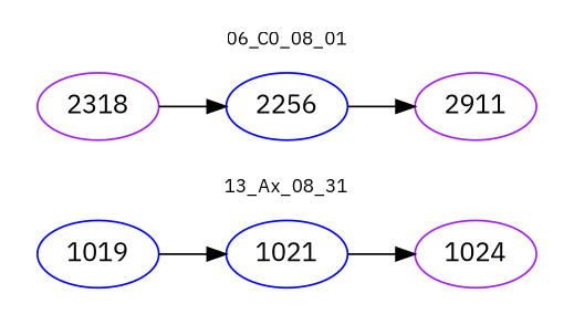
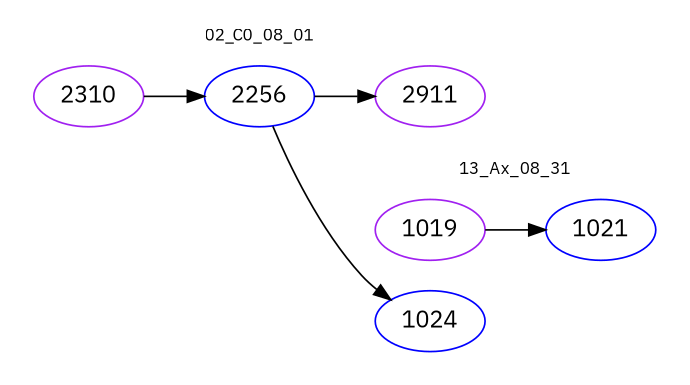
  digraph {
    fontname="IBM Plex Sans"
    rankdir=LR
    node [color=purple fontname="IBM Plex Sans"]
    edge [color=black fontname="IBM Plex Sans"]
-   n1 [color=blue label=1019]
+   n1 [label=1019]
    n2 [color=blue label=1021]
-   n3 [label=1024]
-   n4 [label=2318]
+   n3 [color=blue label=1024]
+   n4 [label=2310]
    n5 [color=blue label=2256]
    n6 [label=2911]
    subgraph cluster_1 {
      color=white
      fontsize=10
      label="13_Ax_08_31"
      n1
      n2
      n3
    }
    subgraph cluster_2 {
      color=white
      fontsize=10
-     label="06_C0_08_01"
+     label="02_C0_08_01"
      n4
      n5
      n6
    }
    n1 -> n2
-   n2 -> n3
+   n5 -> n3
    n4 -> n5
    n5 -> n6
  }
